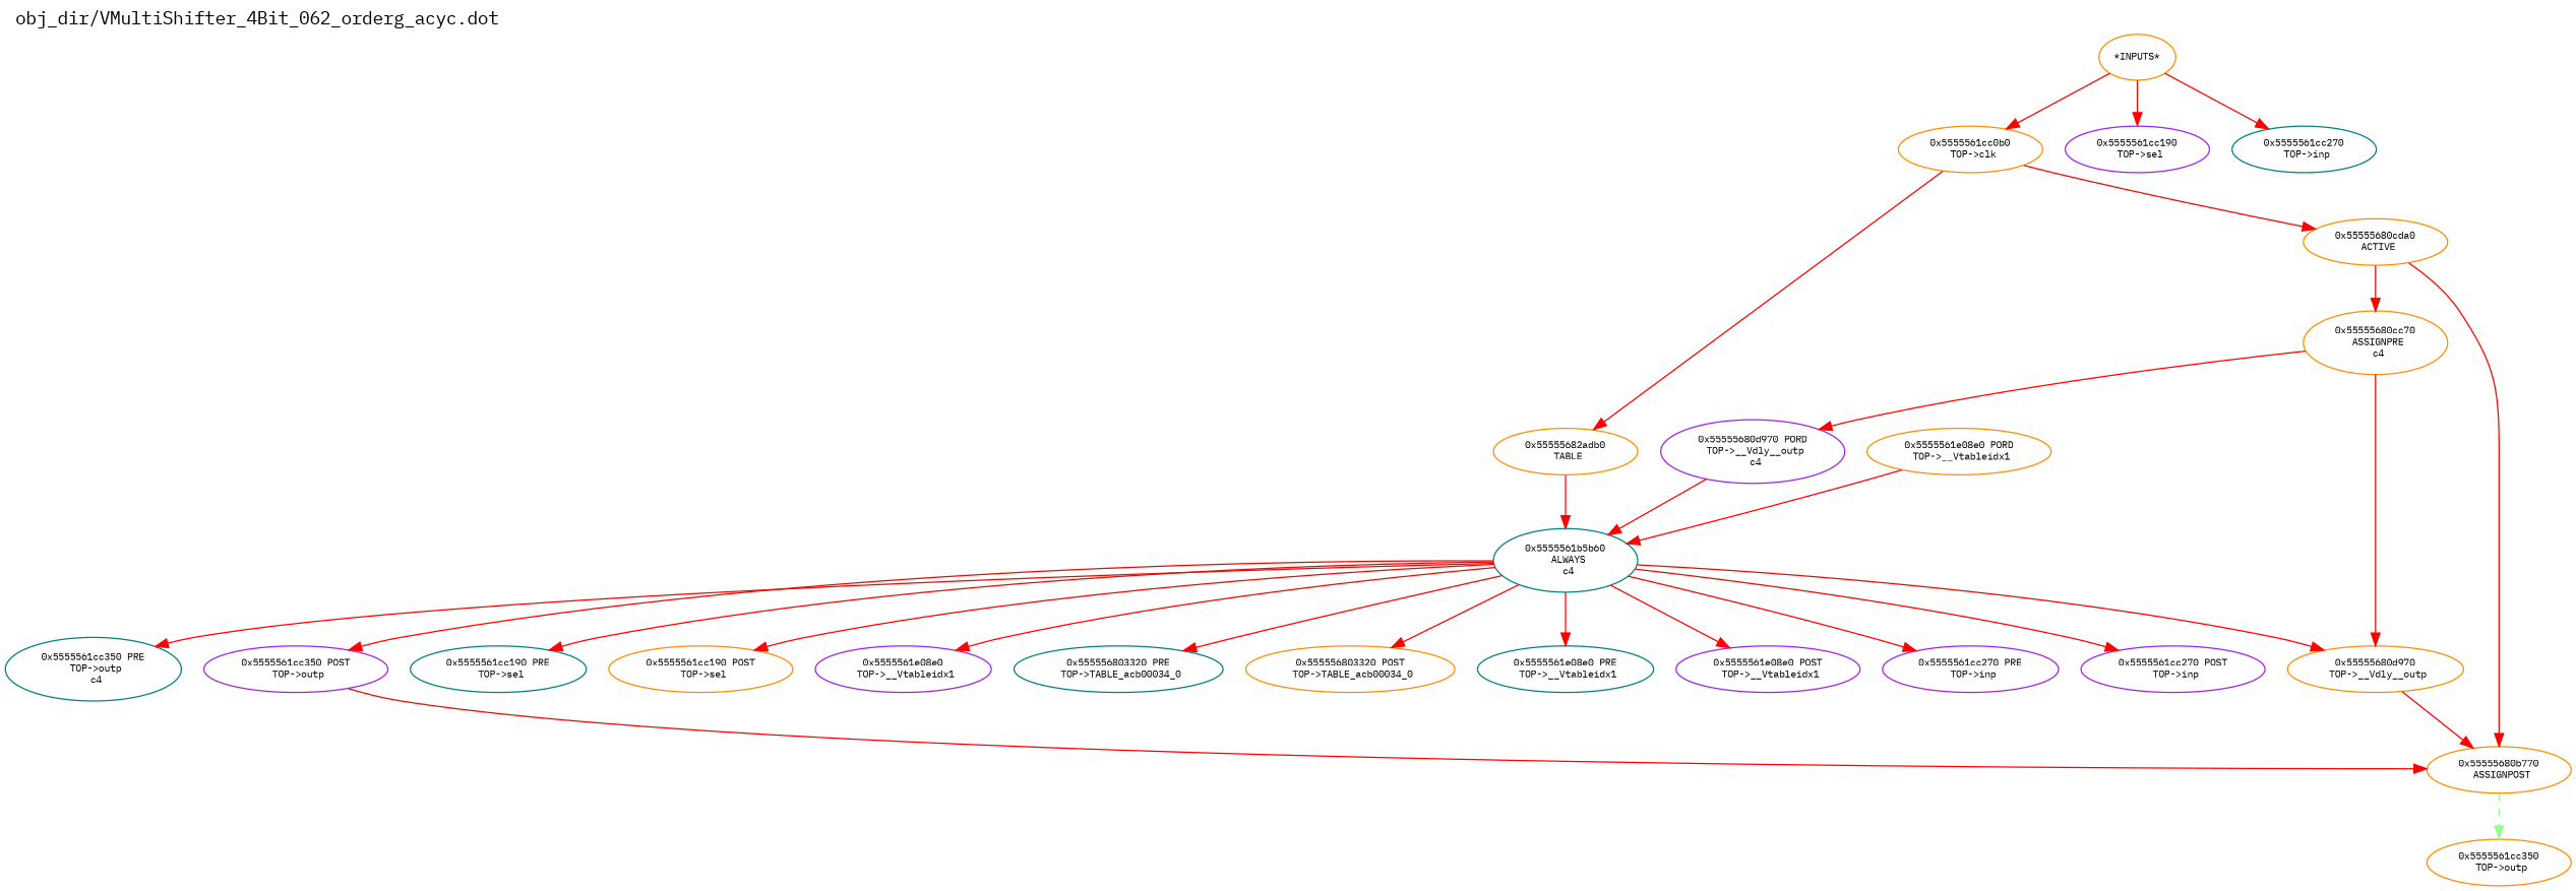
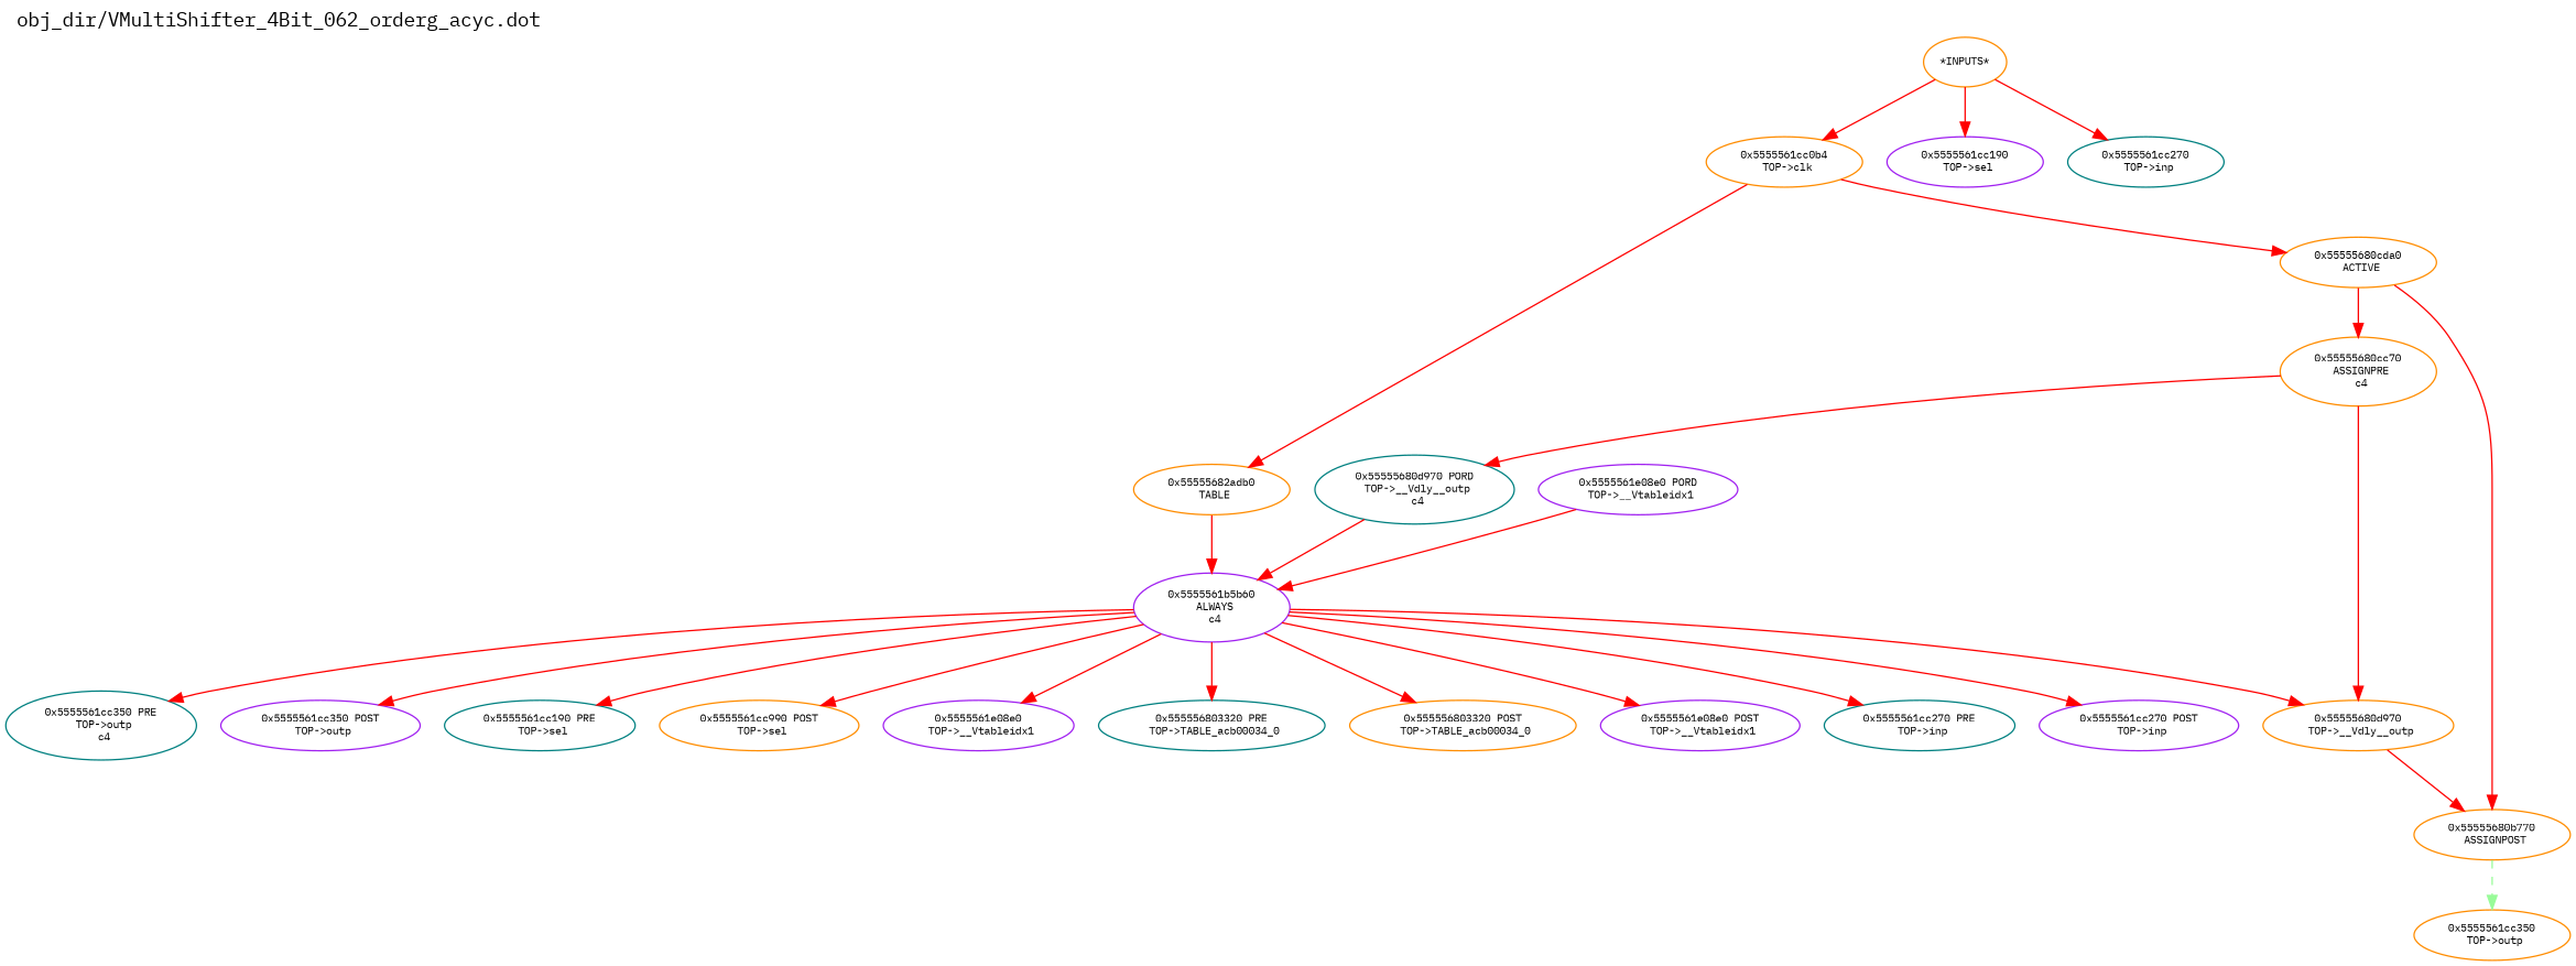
  digraph {
    fontname="IBM Plex Mono"
    label="obj_dir/VMultiShifter_4Bit_062_orderg_acyc.dot"
    labeljust=l
    labelloc=t
    rankdir=TB
    node [color=darkorange fontname="IBM Plex Mono" fontsize=8]
    edge [color=red fontname="IBM Plex Mono" fontsize=8 weight=32]
    n1 [label="*INPUTS*"]
-   n2 [label="0x5555561cc0b0\n TOP->clk"]
+   n2 [label="0x5555561cc0b4\n TOP->clk"]
    n3 [color=purple label="0x5555561cc190\n TOP->sel"]
    n4 [color=teal label="0x5555561cc270\n TOP->inp"]
    n5 [label="0x55555682adb0\n TABLE"]
    n6 [label="0x55555680cda0\n ACTIVE"]
-   n7 [color=teal label="0x5555561b5b60\n ALWAYS\n c4"]
+   n7 [color=purple label="0x5555561b5b60\n ALWAYS\n c4"]
    n8 [label="0x55555680b770\n ASSIGNPOST"]
    n9 [label="0x55555680cc70\n ASSIGNPRE\n c4"]
-   n10 [color=purple label="0x5555561cc270 PRE\n TOP->inp"]
+   n10 [color=teal label="0x5555561cc270 PRE\n TOP->inp"]
    n11 [color=purple label="0x5555561cc270 POST\n TOP->inp"]
    n12 [color=teal label="0x5555561cc350 PRE\n TOP->outp\n c4"]
    n13 [color=purple label="0x5555561cc350 POST\n TOP->outp"]
    n14 [color=teal label="0x5555561cc190 PRE\n TOP->sel"]
-   n15 [label="0x5555561cc190 POST\n TOP->sel"]
+   n15 [label="0x5555561cc990 POST\n TOP->sel"]
    n16 [color=purple label="0x5555561e08e0\n TOP->__Vtableidx1"]
    n17 [color=teal label="0x555556803320 PRE\n TOP->TABLE_acb00034_0"]
    n18 [label="0x555556803320 POST\n TOP->TABLE_acb00034_0"]
-   n19 [color=teal label="0x5555561e08e0 PRE\n TOP->__Vtableidx1"]
    n20 [color=purple label="0x5555561e08e0 POST\n TOP->__Vtableidx1"]
    n21 [label="0x55555680d970\n TOP->__Vdly__outp"]
    n22 [label="0x5555561cc350\n TOP->outp"]
-   n23 [label="0x5555561e08e0 PORD\n TOP->__Vtableidx1"]
-   n24 [color=purple label="0x55555680d970 PORD\n TOP->__Vdly__outp\n c4"]
+   n23 [color=purple label="0x5555561e08e0 PORD\n TOP->__Vtableidx1"]
+   n24 [color=teal label="0x55555680d970 PORD\n TOP->__Vdly__outp\n c4"]
    n1 -> n2 [weight=1]
    n1 -> n3 [weight=1]
    n1 -> n4 [weight=1]
    n2 -> n5 [weight=8]
    n2 -> n6 [weight=8]
    n5 -> n7
    n6 -> n8
    n6 -> n9
    n7 -> n10
    n7 -> n11 [weight=2]
    n7 -> n12
    n7 -> n13 [weight=2]
    n7 -> n14
    n7 -> n15 [weight=2]
    n7 -> n16
    n7 -> n17
    n7 -> n18 [weight=2]
-   n7 -> n19
    n7 -> n20 [weight=2]
    n7 -> n21
    n8 -> n22 [color=PaleGreen style=dashed weight=1]
    n9 -> n21
    n9 -> n24
-   n13 -> n8 [weight=2]
    n21 -> n8 [weight=8]
    n23 -> n7
    n24 -> n7
  }
